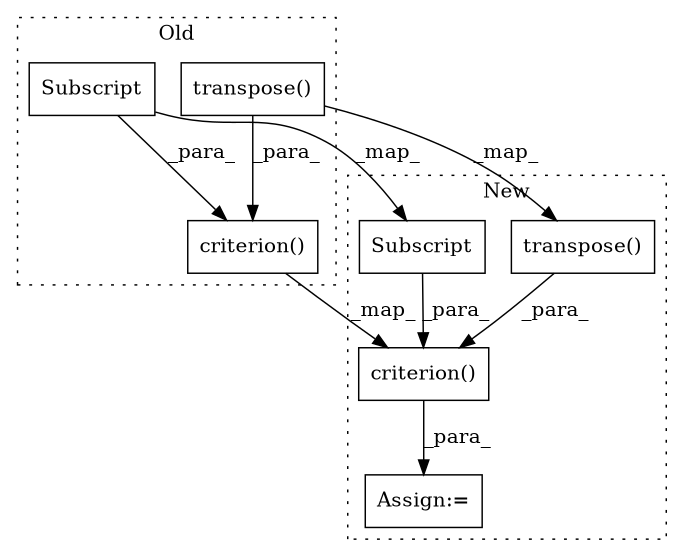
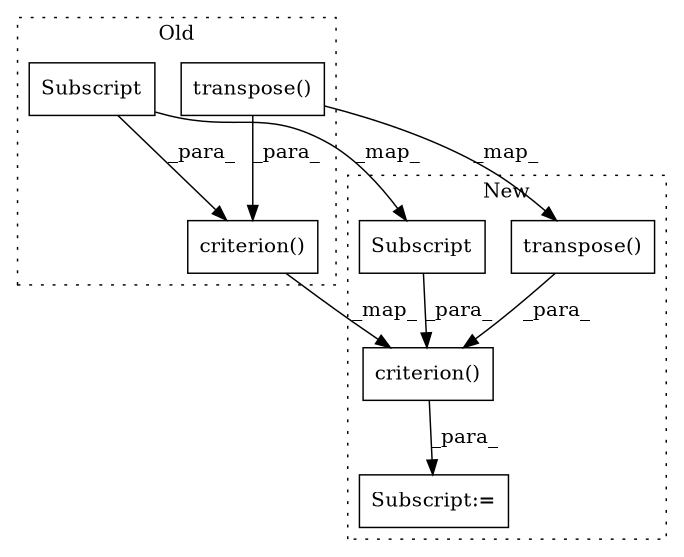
  digraph {
    node [a=75 l="15,1" shape=box]
    n1 [label="criterion()" s="2914,2967"]
    n2 [a=63 l="14,0" label=Subscript s="2953,0"]
    n3 [l="17,1" label="transpose()" s="2929,2950"]
    n4 [label="criterion()" s="2944,2997"]
-   n5 [a=68 l=3 label="Assign:=" s=2941]
+   n5 [a=68 l=3 label="Subscript:=" s=2941]
    n6 [a=63 l="14,0" label=Subscript s="2983,0"]
    n7 [l="17,1" label="transpose()" s="2959,2980"]
    subgraph cluster_1 {
      label=Old
      style=dotted
      n1
      n2
      n3
    }
    subgraph cluster_2 {
      label=New
      style=dotted
      n4
      n5
      n6
      n7
    }
    n1 -> n4 [label=_map_]
    n2 -> n1 [label=_para_]
    n2 -> n6 [label=_map_]
    n3 -> n1 [label=_para_]
    n3 -> n7 [label=_map_]
    n4 -> n5 [label=_para_]
    n6 -> n4 [label=_para_]
    n7 -> n4 [label=_para_]
  }
